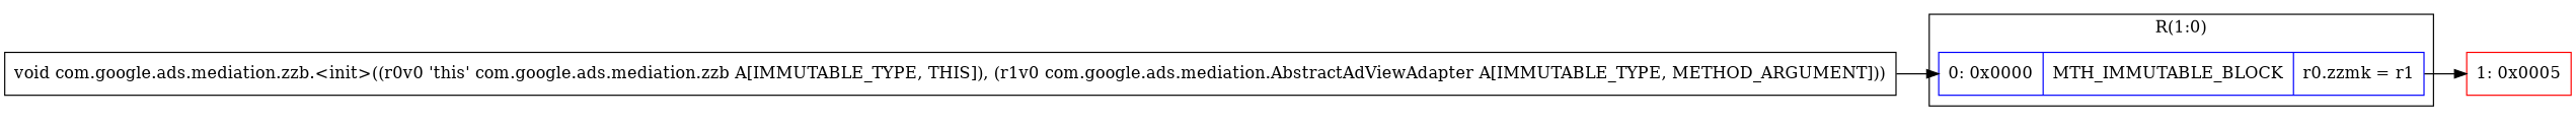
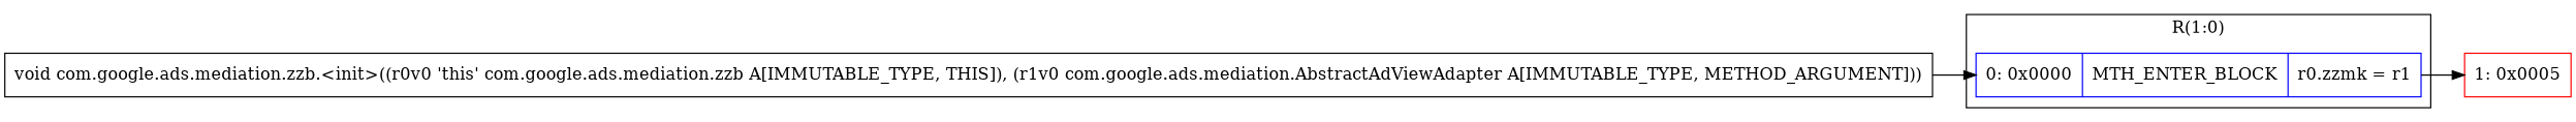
  digraph {
    rankdir=LR
    node [shape=record]
-   n1 [color=blue label="{0\:\ 0x0000|MTH_IMMUTABLE_BLOCK\l|r0.zzmk = r1\l}"]
+   n1 [color=blue label="{0\:\ 0x0000|MTH_ENTER_BLOCK\l|r0.zzmk = r1\l}"]
    n2 [color=red label="{1\:\ 0x0005}"]
    n3 [label="{void com.google.ads.mediation.zzb.\<init\>((r0v0 'this' com.google.ads.mediation.zzb A[IMMUTABLE_TYPE, THIS]), (r1v0 com.google.ads.mediation.AbstractAdViewAdapter A[IMMUTABLE_TYPE, METHOD_ARGUMENT])) }"]
    subgraph cluster_1 {
      label="R(1:0)"
      n1
    }
    n1 -> n2
    n3 -> n1
  }
